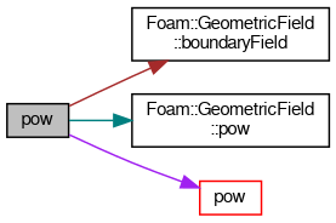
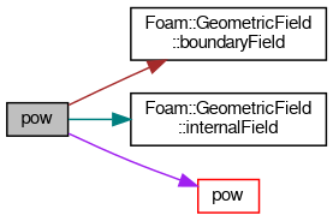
  digraph {
    rankdir=LR
    node [color=black fontname=FreeSans fontsize=10 shape=record]
    edge [fontname=FreeSans fontsize=10 labelfontname=FreeSans labelfontsize=10 style=solid]
    n1 [fillcolor=grey75 fontcolor=black height=0.2 label=pow style=filled width=0.4]
    n2 [height=0.2 label="Foam::GeometricField\l::boundaryField" width=0.4]
-   n3 [height=0.2 label="Foam::GeometricField\l::pow" width=0.4]
+   n3 [height=0.2 label="Foam::GeometricField\l::internalField" width=0.4]
    n4 [color=red height=0.2 label=pow width=0.4]
    n1 -> n2 [color=brown]
    n1 -> n3 [color=teal]
    n1 -> n4 [color=purple]
  }
